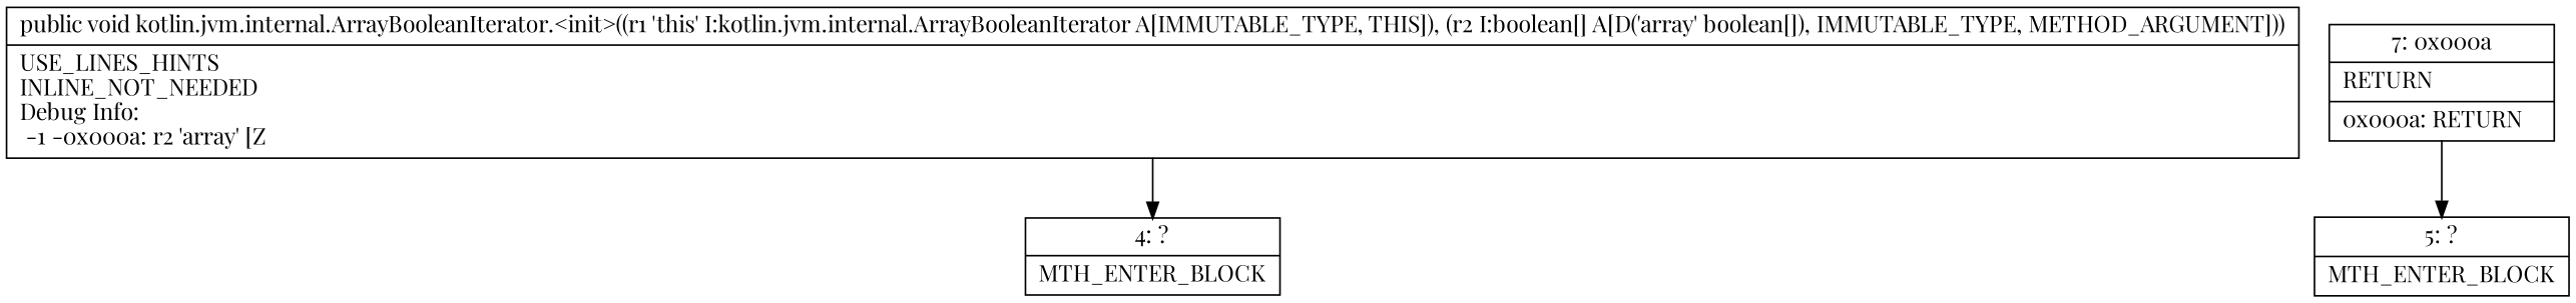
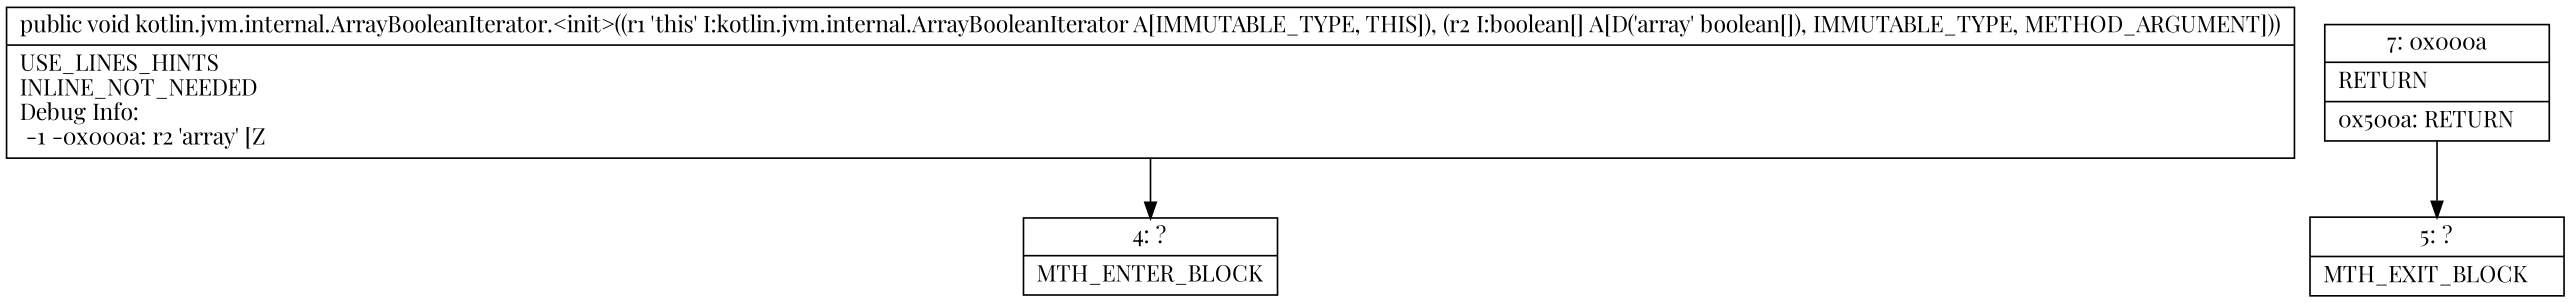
  digraph {
    fontname="Playfair Display"
    node [fontname="Playfair Display" shape=record]
    edge [fontname="Playfair Display"]
    n1 [label="{4\:\ ?|MTH_ENTER_BLOCK\l}"]
-   n2 [label="{7\:\ 0x000a|RETURN\l|0x000a: RETURN   \l}"]
-   n3 [label="{5\:\ ?|MTH_ENTER_BLOCK\l}"]
+   n2 [label="{7\:\ 0x000a|RETURN\l|0x500a: RETURN   \l}"]
+   n3 [label="{5\:\ ?|MTH_EXIT_BLOCK\l}"]
    n4 [label="{public void kotlin.jvm.internal.ArrayBooleanIterator.\<init\>((r1 'this' I:kotlin.jvm.internal.ArrayBooleanIterator A[IMMUTABLE_TYPE, THIS]), (r2 I:boolean[] A[D('array' boolean[]), IMMUTABLE_TYPE, METHOD_ARGUMENT]))  | USE_LINES_HINTS\lINLINE_NOT_NEEDED\lDebug Info:\l  \-1 \-0x000a: r2 'array' [Z\l}"]
    n2 -> n3
    n4 -> n1
  }
